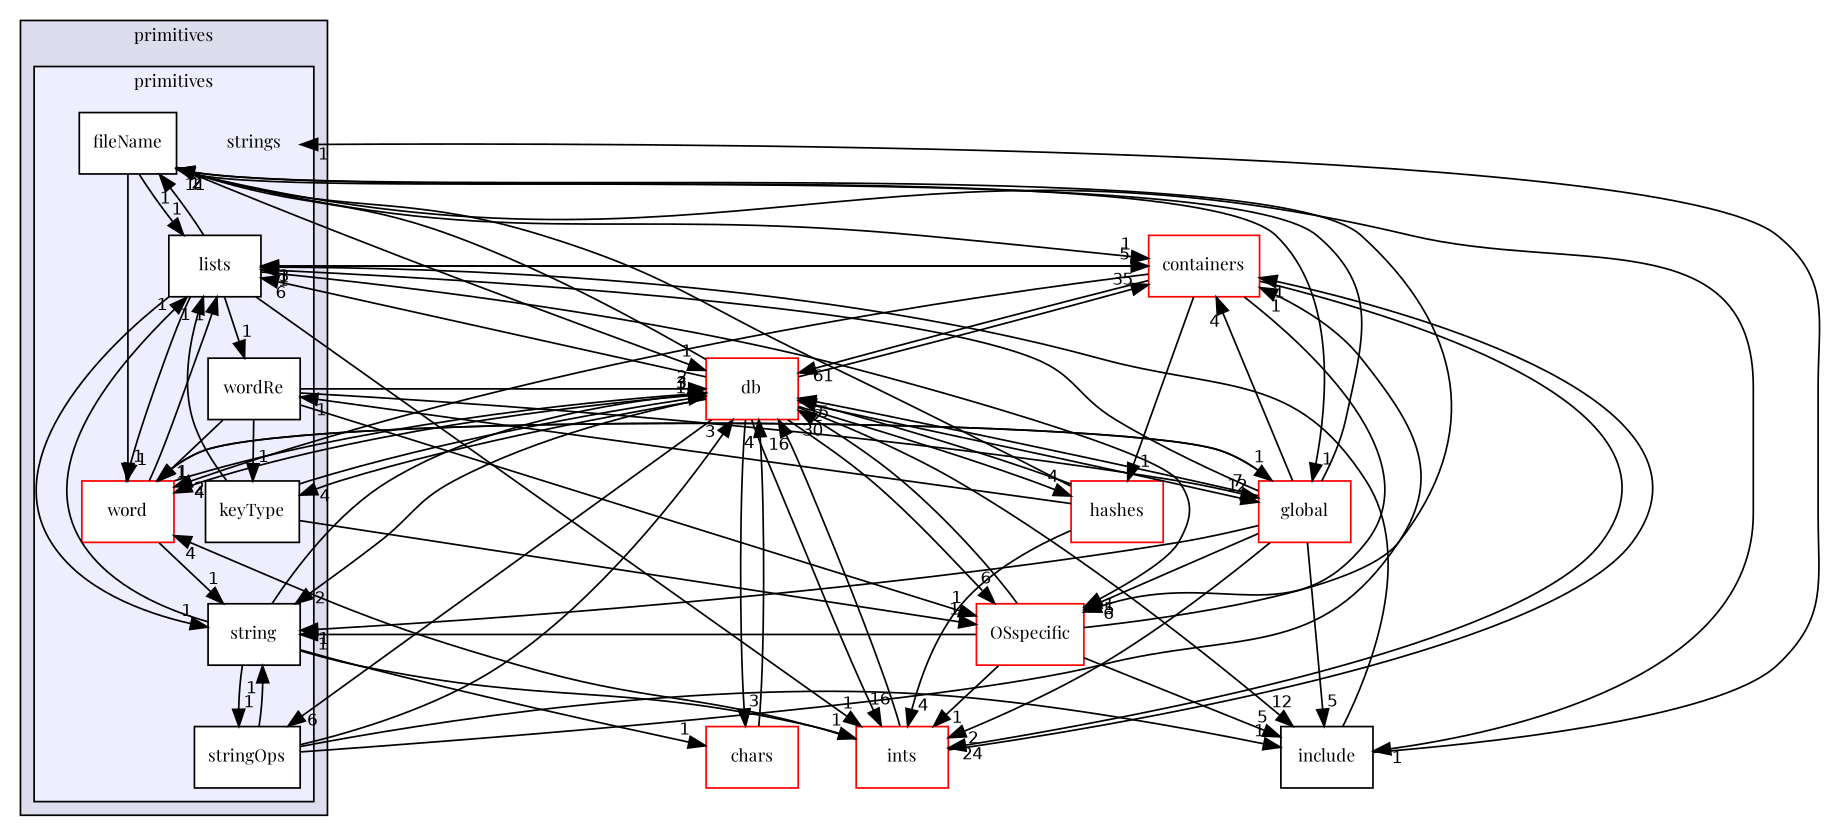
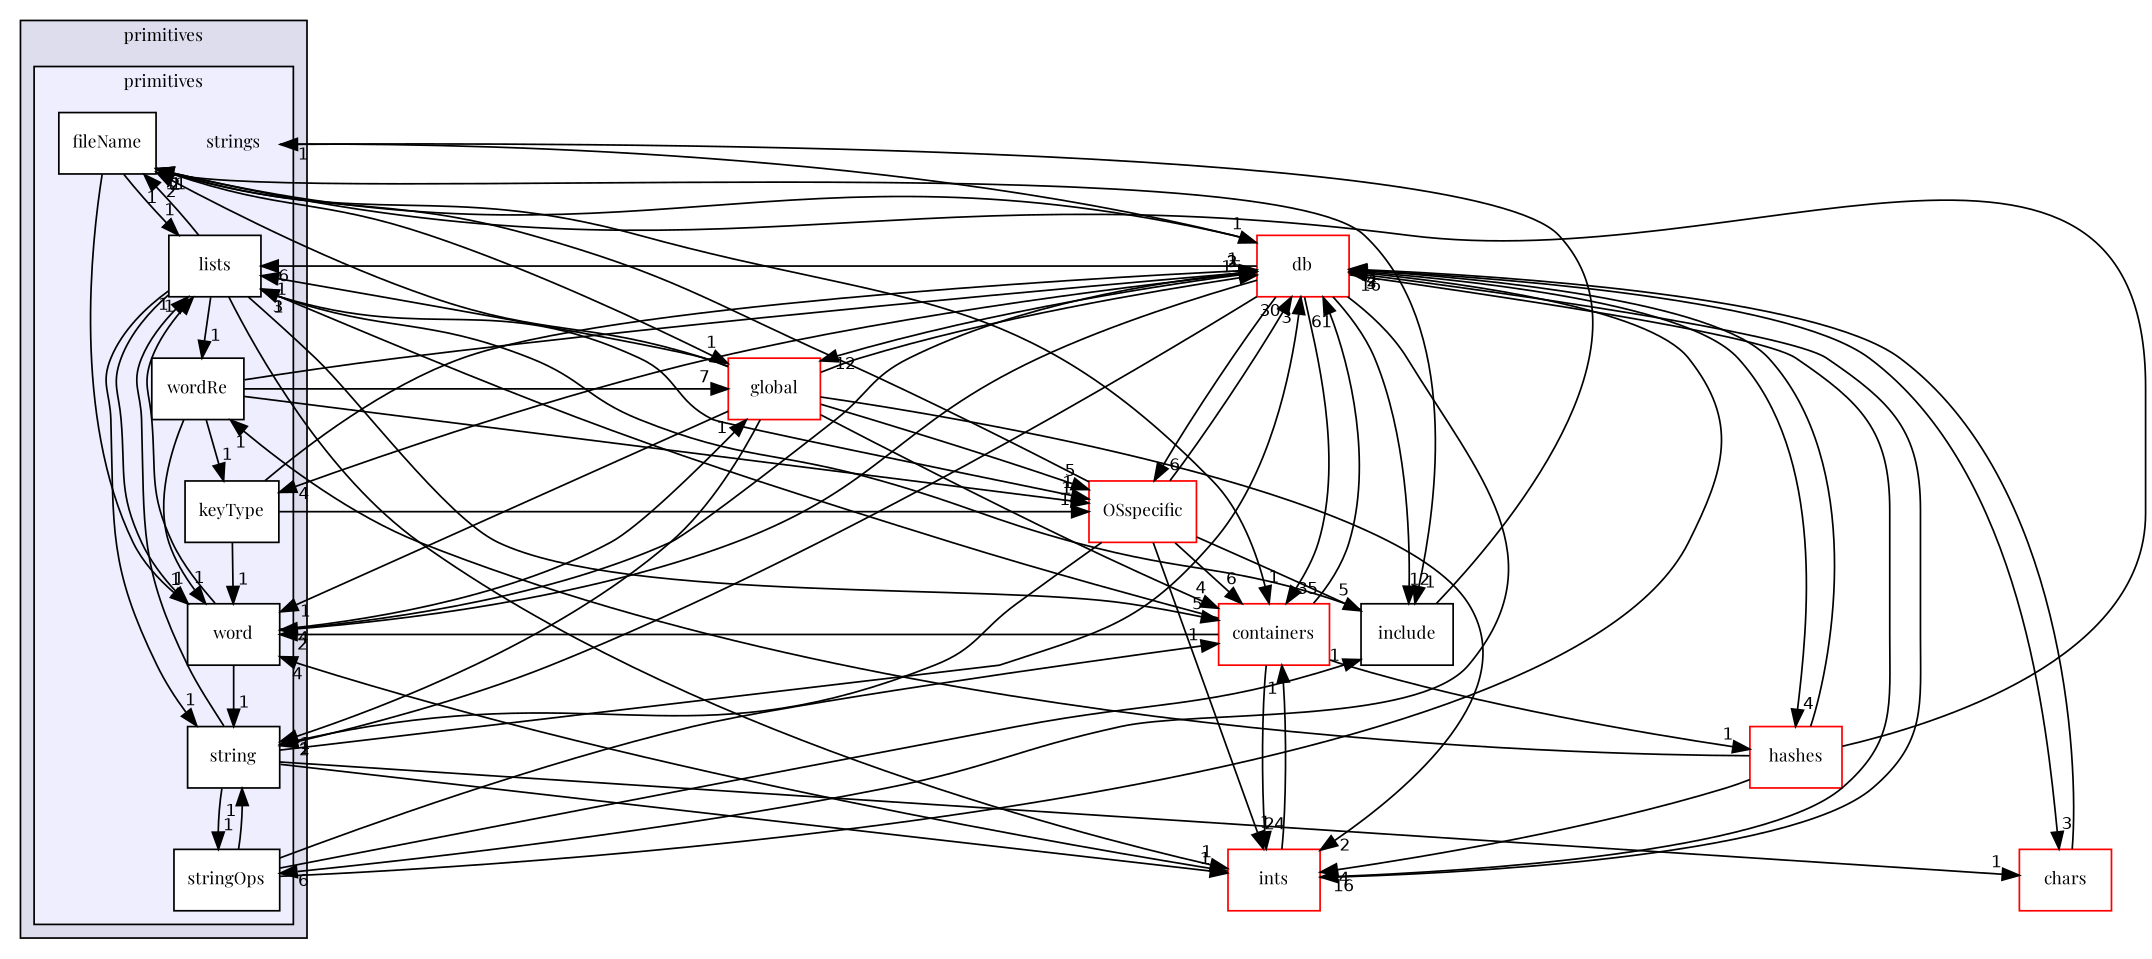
  digraph {
    compound=true
    fontname="Playfair Display"
    node [fontname="Playfair Display" fontsize=10 shape=box color=black]
    edge [fontname="Playfair Display" headlabel=1 labeldistance=1.5 labelfontname=Helvetica labelfontsize=10]
    n1 [label=strings shape=plaintext color=""]
    n2 [fillcolor=white label=fileName style=filled]
    n3 [fillcolor=white label=keyType style=filled]
    n4 [fillcolor=white label=lists style=filled]
    n5 [fillcolor=white label=string style=filled]
    n6 [fillcolor=white label=stringOps style=filled]
-   n7 [color=red fillcolor=white label=word style=filled]
+   n7 [fillcolor=white label=word style=filled]
    n8 [fillcolor=white label=wordRe style=filled]
    n9 [color=red label=containers]
    n10 [color=red label=db]
    n11 [color=red label=global]
    n12 [label=include color=""]
    n13 [color=red label=OSspecific]
    n14 [color=red label=ints]
    n15 [color=red label=chars]
    n16 [color=red label=hashes]
    subgraph cluster_1 {
      bgcolor="#ddddee"
      fontsize=10
      label=primitives
      pencolor=black
      subgraph cluster_2 {
        bgcolor="#eeeeff"
        fontsize=10
        label=primitives
        pencolor=black
        n1
        n2
        n3
        n4
        n5
        n6
        n7
        n8
      }
    }
    n2 -> n4
    n2 -> n7
    n2 -> n9
-   n2 -> n10
+   n1 -> n10
    n2 -> n11
    n2 -> n12
-   n3 -> n4
+   n3 -> n7
    n3 -> n10
    n3 -> n13
    n4 -> n2
    n4 -> n5
    n4 -> n7
    n4 -> n8
    n4 -> n9 [headlabel=5]
    n4 -> n13
    n4 -> n14
    n5 -> n4
    n5 -> n6
    n5 -> n10 [headlabel=3]
    n5 -> n14
    n5 -> n15
    n6 -> n5
    n6 -> n9
    n6 -> n10 [headlabel=3]
    n6 -> n12
    n7 -> n4
    n7 -> n5
    n7 -> n10 [headlabel=3]
    n7 -> n11
    n8 -> n3
    n8 -> n7
    n8 -> n10 [headlabel=2]
    n8 -> n11 [headlabel=7]
    n8 -> n13
    n9 -> n4 [headlabel=3]
    n9 -> n7 [headlabel=2]
    n9 -> n10 [headlabel=61]
    n9 -> n14 [headlabel=24]
    n9 -> n16
    n10 -> n2 [headlabel=11]
    n10 -> n3 [headlabel=4]
    n10 -> n4 [headlabel=6]
    n10 -> n5 [headlabel=2]
    n10 -> n6 [headlabel=6]
    n10 -> n7 [headlabel=4]
    n10 -> n9 [headlabel=35]
    n10 -> n11 [headlabel=12]
    n10 -> n12 [headlabel=12]
    n10 -> n13 [headlabel=6]
    n10 -> n14 [headlabel=16]
    n10 -> n15 [headlabel=3]
    n10 -> n16 [headlabel=4]
    n11 -> n2 [headlabel=2]
    n11 -> n4
    n11 -> n5
    n11 -> n7
    n11 -> n9 [headlabel=4]
    n11 -> n10 [headlabel=15]
-   n11 -> n12 [headlabel=5]
    n11 -> n13 [headlabel=5]
    n11 -> n14 [headlabel=2]
    n12 -> n1
    n12 -> n4
    n13 -> n2 [headlabel=2]
    n13 -> n5
-   n9 -> n13 [headlabel=6]
+   n13 -> n9 [headlabel=6]
    n13 -> n10 [headlabel=30]
    n13 -> n12 [headlabel=5]
    n13 -> n14
    n14 -> n7 [headlabel=4]
    n14 -> n9
    n14 -> n10 [headlabel=16]
    n15 -> n10 [headlabel=4]
    n16 -> n2
    n16 -> n8
    n16 -> n10 [headlabel=2]
    n16 -> n14 [headlabel=4]
  }
